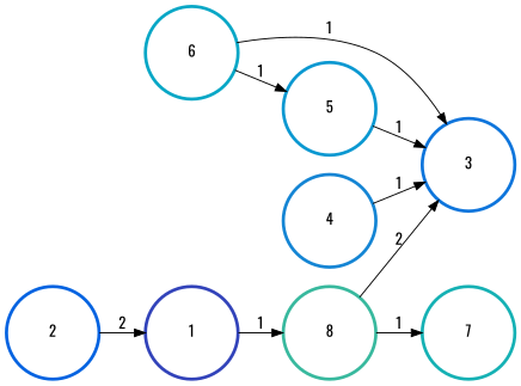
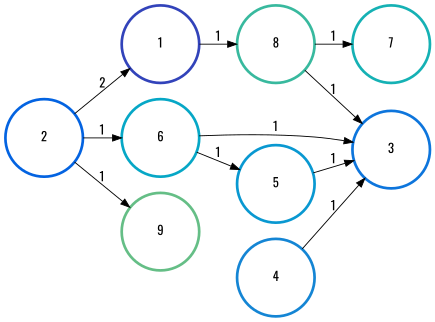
  digraph {
    fontname=Oswald
    rankdir=LR
    node [fontname=Oswald penwidth=3]
    edge [color=black fontname=Oswald penwidth=1]
    n1 [color="#3243BA" height=1.2 label=1 width=1.2]
    n2 [color="#38B99E" height=1.2 label=8 width=1.2]
    n3 [color="#0D75DC" height=1.2 label=3 width=1.2]
    n4 [color="#15B1B4" height=1.2 label=7 width=1.2]
    n5 [color="#0363E1" height=1.2 label=2 width=1.2]
    n6 [color="#06A7C6" height=1.2 label=6 width=1.2]
+   n7 [color="#65BE86" height=1.2 label=9 width=1.2]
    n8 [color="#0998D1" height=1.2 label=5 width=1.2]
    n9 [color="#1485D4" height=1.2 label=4 width=1.2]
    n1 -> n2 [label=1]
-   n2 -> n3 [label=2]
+   n2 -> n3 [label=1]
    n2 -> n4 [label=1]
    n5 -> n1 [label=2]
+   n5 -> n6 [label=1]
+   n5 -> n7 [label=1]
    n6 -> n3 [label=1]
    n6 -> n8 [label=1]
    n8 -> n3 [label=1]
    n9 -> n3 [label=1]
  }
